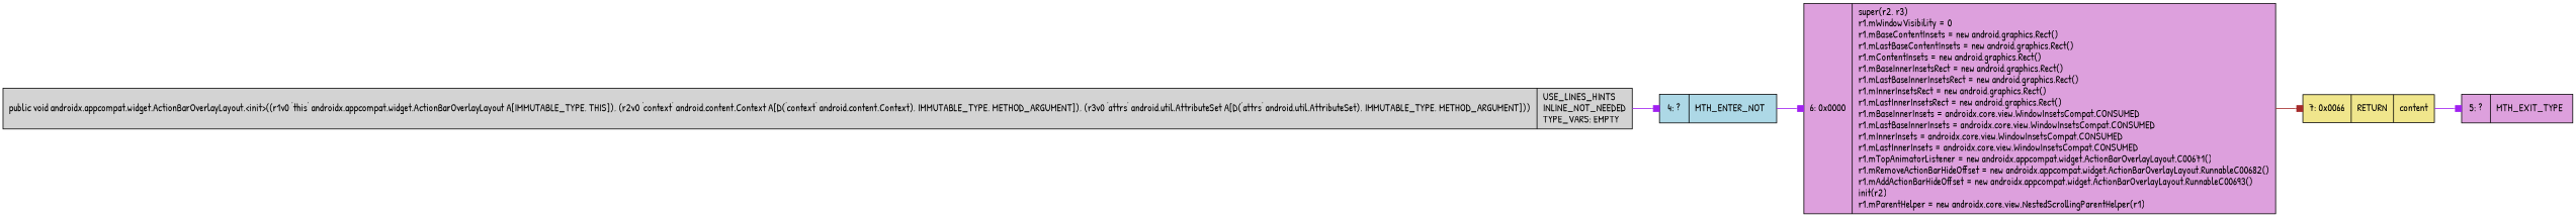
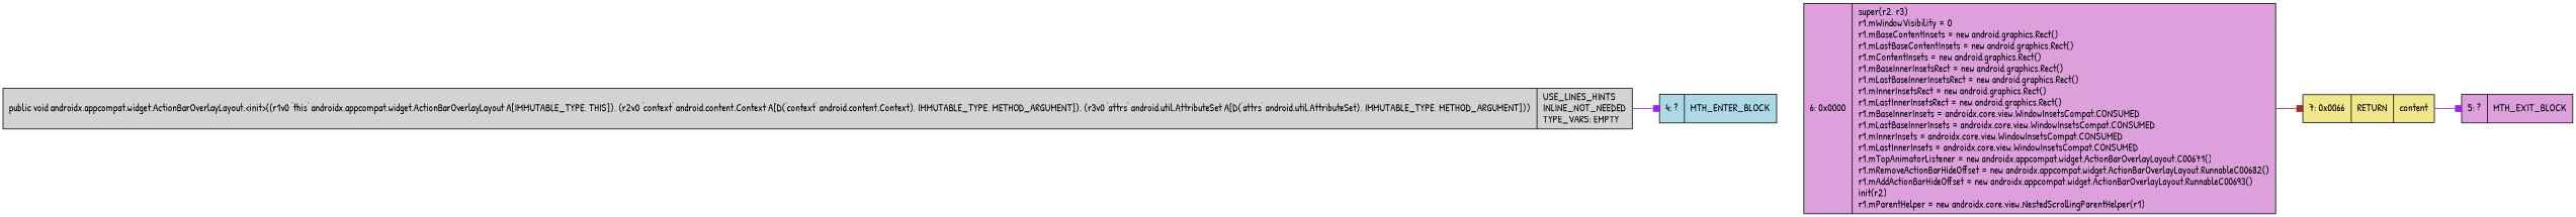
  digraph {
    fontname="Patrick Hand"
    rankdir=LR
    node [fillcolor=plum fontname="Patrick Hand" shape=record style=filled]
    edge [arrowhead=box color=purple fontname="Patrick Hand"]
-   n1 [fillcolor=lightblue label="{4\:\ ?|MTH_ENTER_NOT\l}"]
+   n1 [fillcolor=lightblue label="{4\:\ ?|MTH_ENTER_BLOCK\l}"]
    n2 [label="{6\:\ 0x0000|super(r2, r3)\lr1.mWindowVisibility = 0\lr1.mBaseContentInsets = new android.graphics.Rect()\lr1.mLastBaseContentInsets = new android.graphics.Rect()\lr1.mContentInsets = new android.graphics.Rect()\lr1.mBaseInnerInsetsRect = new android.graphics.Rect()\lr1.mLastBaseInnerInsetsRect = new android.graphics.Rect()\lr1.mInnerInsetsRect = new android.graphics.Rect()\lr1.mLastInnerInsetsRect = new android.graphics.Rect()\lr1.mBaseInnerInsets = androidx.core.view.WindowInsetsCompat.CONSUMED\lr1.mLastBaseInnerInsets = androidx.core.view.WindowInsetsCompat.CONSUMED\lr1.mInnerInsets = androidx.core.view.WindowInsetsCompat.CONSUMED\lr1.mLastInnerInsets = androidx.core.view.WindowInsetsCompat.CONSUMED\lr1.mTopAnimatorListener = new androidx.appcompat.widget.ActionBarOverlayLayout.C00671()\lr1.mRemoveActionBarHideOffset = new androidx.appcompat.widget.ActionBarOverlayLayout.RunnableC00682()\lr1.mAddActionBarHideOffset = new androidx.appcompat.widget.ActionBarOverlayLayout.RunnableC00693()\linit(r2)\lr1.mParentHelper = new androidx.core.view.NestedScrollingParentHelper(r1)\l}"]
    n3 [fillcolor=khaki label="{7\:\ 0x0066|RETURN\l|content\l}"]
-   n4 [label="{5\:\ ?|MTH_EXIT_TYPE\l}"]
+   n4 [label="{5\:\ ?|MTH_EXIT_BLOCK\l}"]
    n5 [fillcolor=lightgrey label="{public void androidx.appcompat.widget.ActionBarOverlayLayout.\<init\>((r1v0 'this' androidx.appcompat.widget.ActionBarOverlayLayout A[IMMUTABLE_TYPE, THIS]), (r2v0 'context' android.content.Context A[D('context' android.content.Context), IMMUTABLE_TYPE, METHOD_ARGUMENT]), (r3v0 'attrs' android.util.AttributeSet A[D('attrs' android.util.AttributeSet), IMMUTABLE_TYPE, METHOD_ARGUMENT]))  | USE_LINES_HINTS\lINLINE_NOT_NEEDED\lTYPE_VARS: EMPTY\l}"]
-   n1 -> n2
    n2 -> n3 [color=brown]
    n3 -> n4
    n5 -> n1
  }
